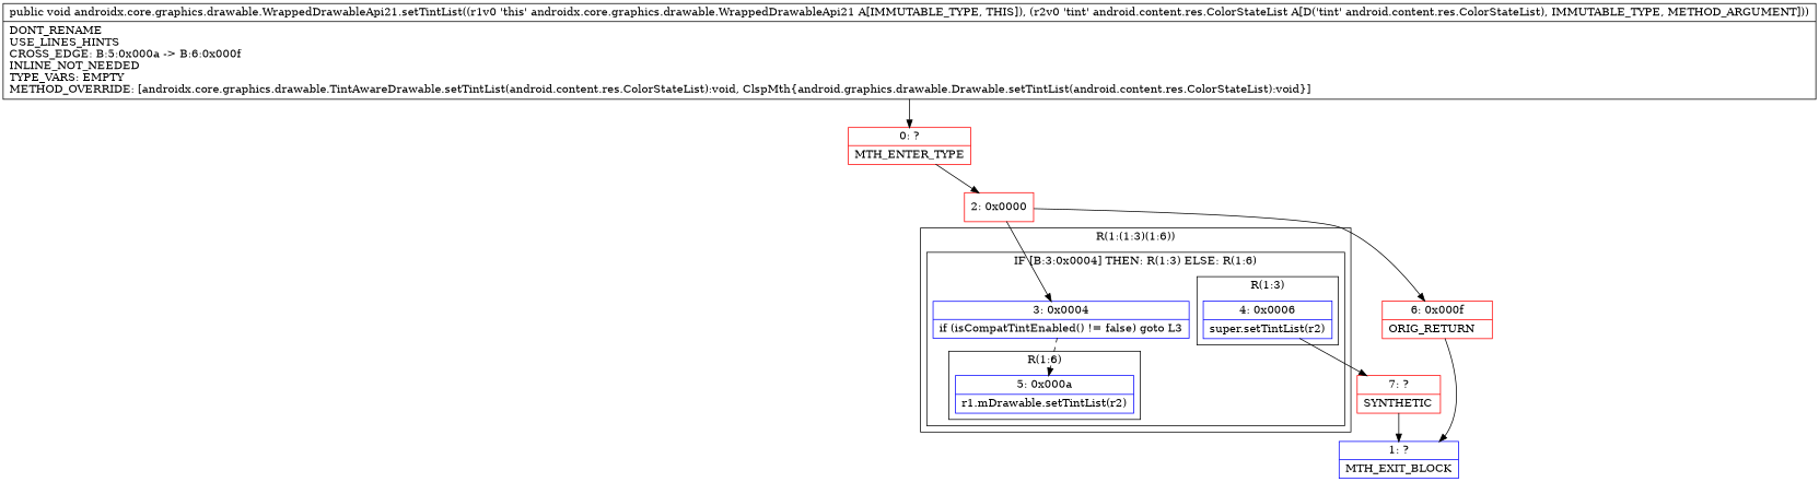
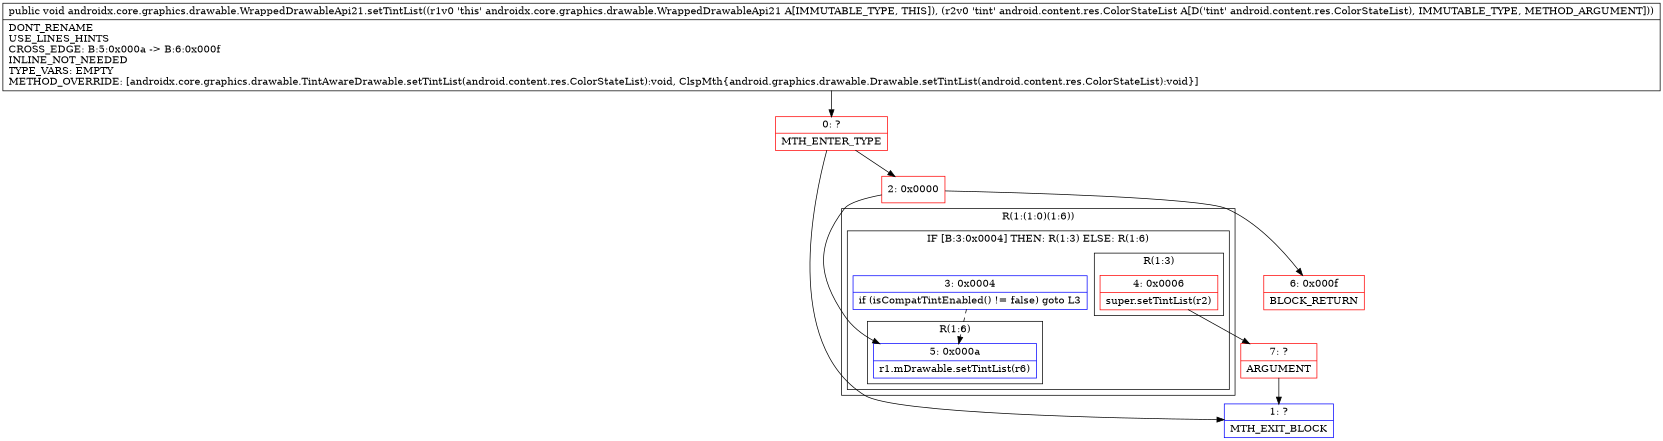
  digraph {
    node [color=blue shape=record]
-   n1 [label="{4\:\ 0x0006|super.setTintList(r2)\l}"]
-   n2 [label="{5\:\ 0x000a|r1.mDrawable.setTintList(r2)\l}"]
+   n1 [color=red label="{4\:\ 0x0006|super.setTintList(r2)\l}"]
+   n2 [label="{5\:\ 0x000a|r1.mDrawable.setTintList(r6)\l}"]
    n3 [label="{3\:\ 0x0004|if (isCompatTintEnabled() != false) goto L3\l}"]
-   n4 [color=red label="{7\:\ ?|SYNTHETIC\l}"]
+   n4 [color=red label="{7\:\ ?|ARGUMENT\l}"]
    n5 [label="{1\:\ ?|MTH_EXIT_BLOCK\l}"]
-   n6 [color=red label="{6\:\ 0x000f|ORIG_RETURN\l}"]
+   n6 [color=red label="{6\:\ 0x000f|BLOCK_RETURN\l}"]
    n7 [color=red label="{0\:\ ?|MTH_ENTER_TYPE\l}"]
    n8 [color=red label="{2\:\ 0x0000}"]
    n9 [label="{public void androidx.core.graphics.drawable.WrappedDrawableApi21.setTintList((r1v0 'this' androidx.core.graphics.drawable.WrappedDrawableApi21 A[IMMUTABLE_TYPE, THIS]), (r2v0 'tint' android.content.res.ColorStateList A[D('tint' android.content.res.ColorStateList), IMMUTABLE_TYPE, METHOD_ARGUMENT]))  | DONT_RENAME\lUSE_LINES_HINTS\lCROSS_EDGE: B:5:0x000a \-\> B:6:0x000f\lINLINE_NOT_NEEDED\lTYPE_VARS: EMPTY\lMETHOD_OVERRIDE: [androidx.core.graphics.drawable.TintAwareDrawable.setTintList(android.content.res.ColorStateList):void, ClspMth\{android.graphics.drawable.Drawable.setTintList(android.content.res.ColorStateList):void\}]\l}" color=""]
    subgraph cluster_1 {
-     label="R(1:(1:3)(1:6))"
+     label="R(1:(1:0)(1:6))"
      subgraph cluster_2 {
        label="IF [B:3:0x0004] THEN: R(1:3) ELSE: R(1:6)"
        n3
        subgraph cluster_3 {
          label="R(1:3)"
          n1
        }
        subgraph cluster_4 {
          label="R(1:6)"
          n2
        }
      }
    }
    n1 -> n4
    n3 -> n2 [style=dashed]
    n4 -> n5
-   n6 -> n5
+   n7 -> n5
    n7 -> n8
-   n8 -> n3
+   n8 -> n2
    n8 -> n6
    n9 -> n7
  }
